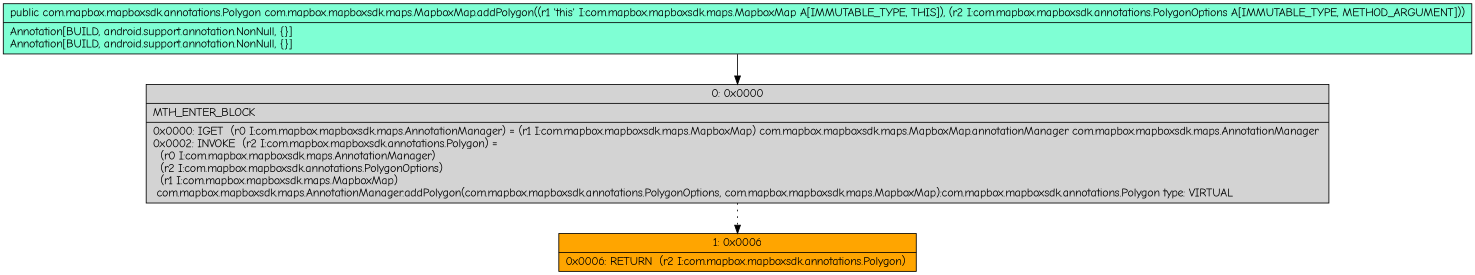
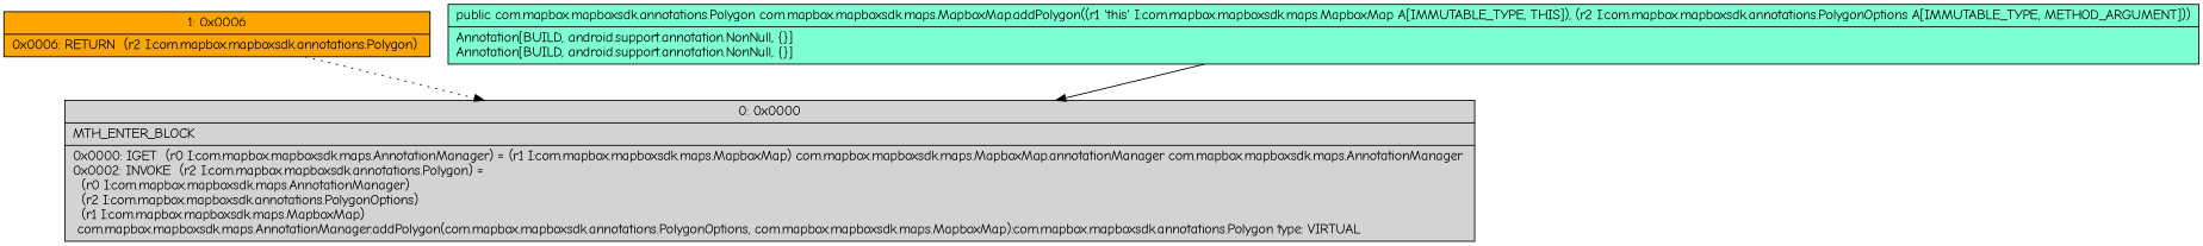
  digraph {
    fontname="Comic Neue"
    node [shape=record style=filled fontname="Comic Neue"]
    edge [fontname="Comic Neue"]
    n1 [label="{0\:\ 0x0000|MTH_ENTER_BLOCK\l|0x0000: IGET  (r0 I:com.mapbox.mapboxsdk.maps.AnnotationManager) = (r1 I:com.mapbox.mapboxsdk.maps.MapboxMap) com.mapbox.mapboxsdk.maps.MapboxMap.annotationManager com.mapbox.mapboxsdk.maps.AnnotationManager \l0x0002: INVOKE  (r2 I:com.mapbox.mapboxsdk.annotations.Polygon) = \l  (r0 I:com.mapbox.mapboxsdk.maps.AnnotationManager)\l  (r2 I:com.mapbox.mapboxsdk.annotations.PolygonOptions)\l  (r1 I:com.mapbox.mapboxsdk.maps.MapboxMap)\l com.mapbox.mapboxsdk.maps.AnnotationManager.addPolygon(com.mapbox.mapboxsdk.annotations.PolygonOptions, com.mapbox.mapboxsdk.maps.MapboxMap):com.mapbox.mapboxsdk.annotations.Polygon type: VIRTUAL \l}" fillcolor=lightgrey]
    n2 [label="{1\:\ 0x0006|0x0006: RETURN  (r2 I:com.mapbox.mapboxsdk.annotations.Polygon) \l}" fillcolor=orange]
    n3 [label="{public com.mapbox.mapboxsdk.annotations.Polygon com.mapbox.mapboxsdk.maps.MapboxMap.addPolygon((r1 'this' I:com.mapbox.mapboxsdk.maps.MapboxMap A[IMMUTABLE_TYPE, THIS]), (r2 I:com.mapbox.mapboxsdk.annotations.PolygonOptions A[IMMUTABLE_TYPE, METHOD_ARGUMENT]))  | Annotation[BUILD, android.support.annotation.NonNull, \{\}]\lAnnotation[BUILD, android.support.annotation.NonNull, \{\}]\l}" fillcolor=aquamarine]
-   n1 -> n2 [style=dotted]
+   n2 -> n1 [style=dotted]
    n3 -> n1 [style=solid]
  }
